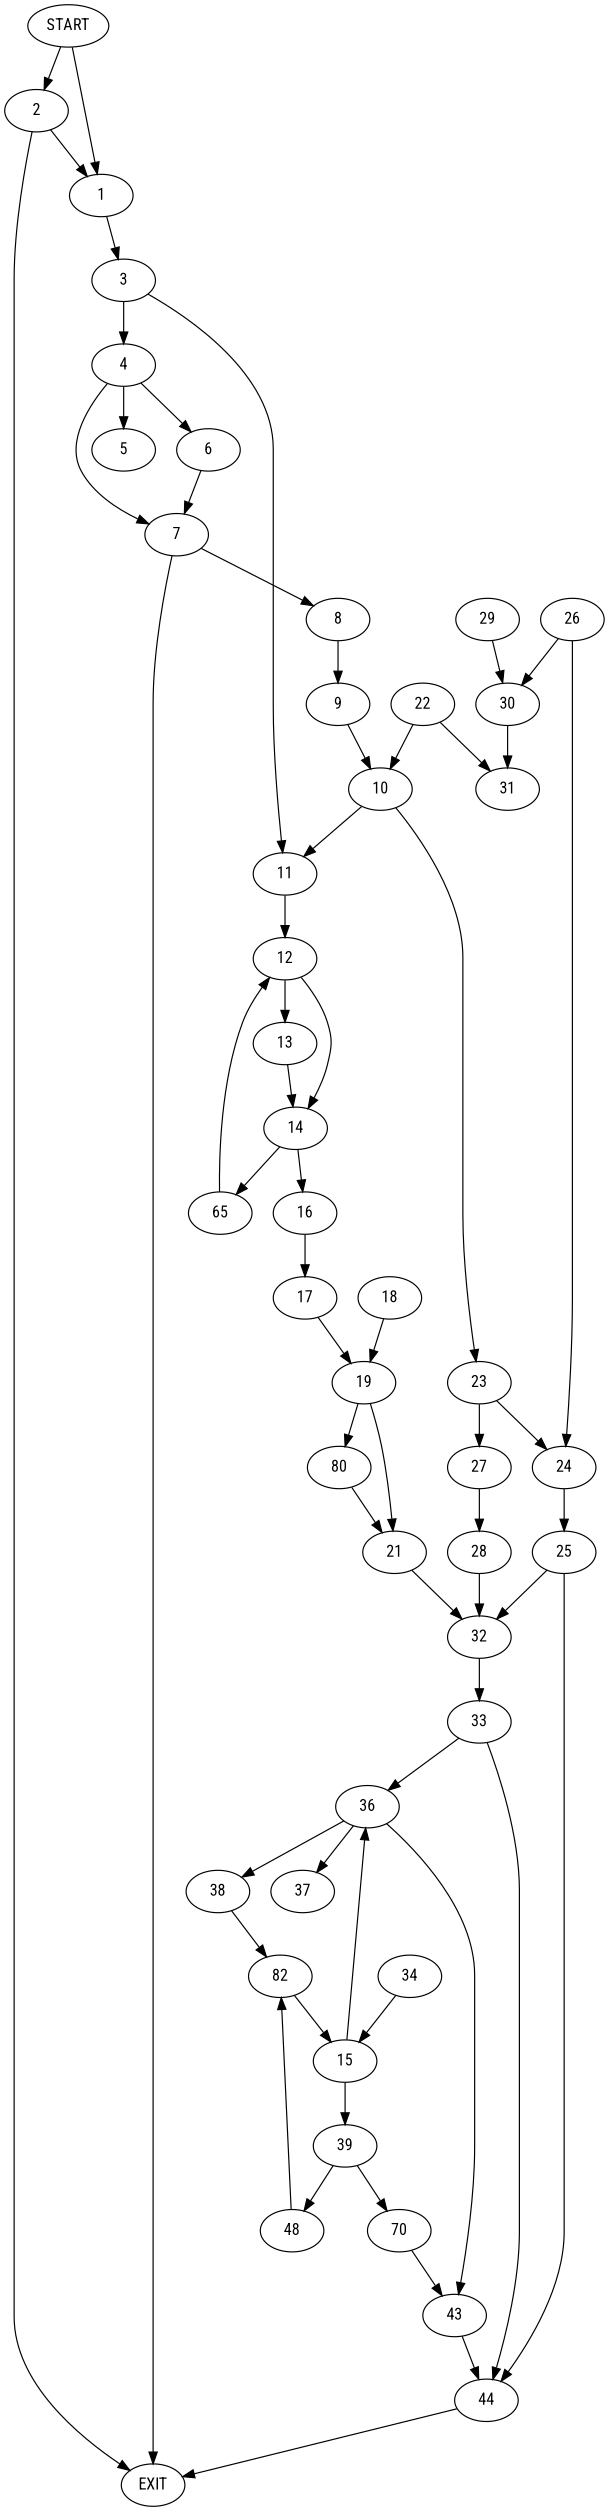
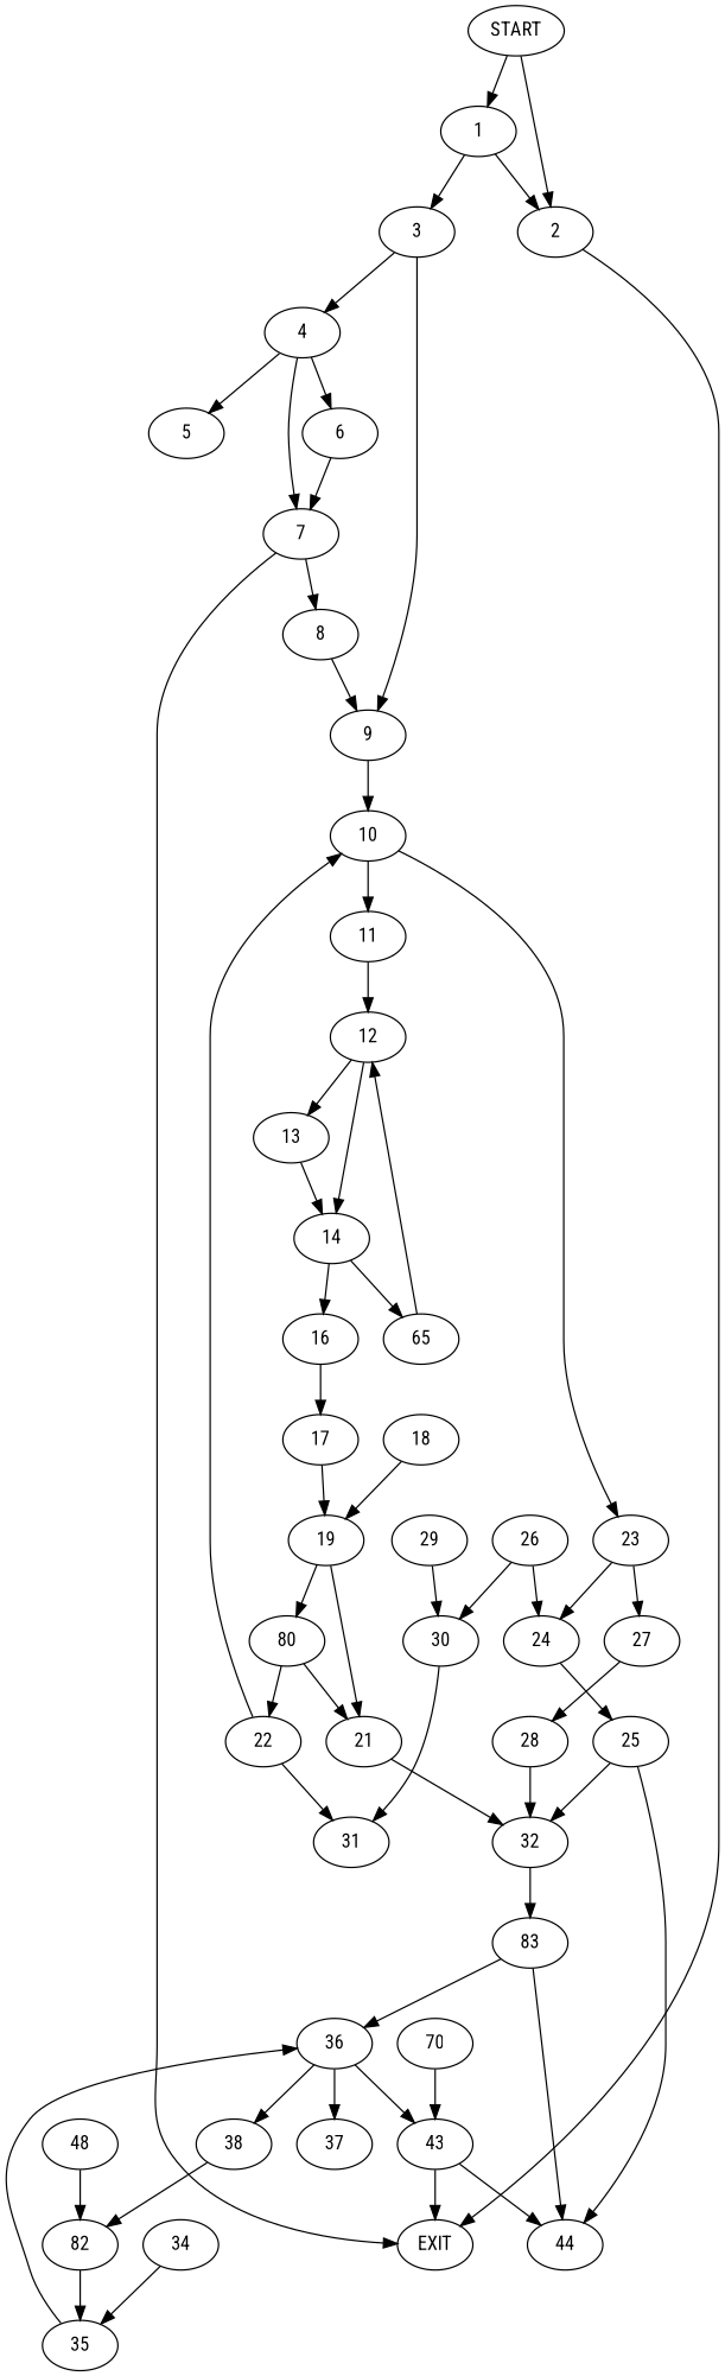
  digraph {
    fontname="Roboto Condensed"
    node [fontname="Roboto Condensed"]
    edge [fontname="Roboto Condensed"]
    n1 [label=START]
    1
    2
    3
    n5 [label=EXIT]
    4
    9
    5
    6
    7
    10
    8
    11
    23
    12
    24
    27
    13
    14
    n20 [label=65]
    16
    17
    19
    18
    n25 [label=80]
    21
    22
    32
    31
-   33
+   33 [label=83]
    25
    28
    44
    26
    30
    29
    36
    34
-   35 [label=15]
-   39
+   35
    37
    38
    43
    n44 [label=70]
    n45 [label=48]
    n46 [label=82]
    n1 -> 1
    n1 -> 2
-   2 -> 1
+   1 -> 2
    1 -> 3
    2 -> n5
    3 -> 4
-   3 -> 11
+   3 -> 9
    4 -> 5
    4 -> 6
    4 -> 7
    9 -> 10
    6 -> 7
    7 -> n5
    7 -> 8
    10 -> 11
    10 -> 23
    8 -> 9
    11 -> 12
    23 -> 24
    23 -> 27
    12 -> 13
    12 -> 14
    24 -> 25
    27 -> 28
    13 -> 14
    14 -> n20
    14 -> 16
    n20 -> 12
    16 -> 17
    17 -> 19
    19 -> n25
    19 -> 21
    18 -> 19
    n25 -> 21
+   n25 -> 22
    21 -> 32
    22 -> 10
    22 -> 31
    32 -> 33
    33 -> 44
    33 -> 36
    25 -> 32
    25 -> 44
    28 -> 32
-   44 -> n5
+   43 -> n5
    26 -> 24
    26 -> 30
    30 -> 31
    29 -> 30
    36 -> 37
    36 -> 38
    36 -> 43
    34 -> 35
    35 -> 36
-   35 -> 39
-   39 -> n44
-   39 -> n45
    38 -> n46
    43 -> 44
    n44 -> 43
    n45 -> n46
    n46 -> 35
  }
